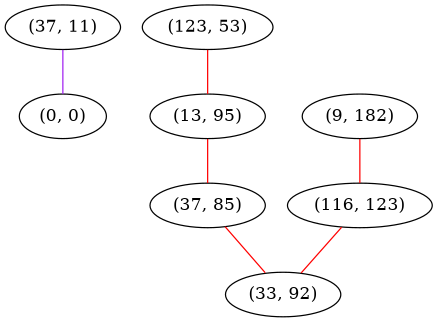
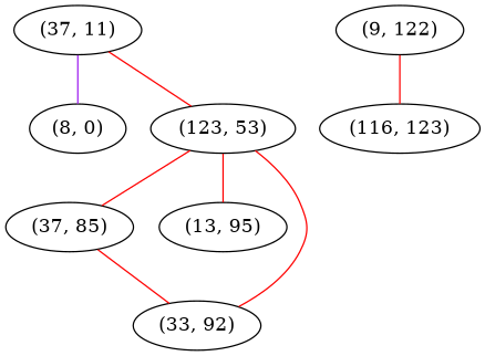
  graph {
    edge [color=red weight=1]
    n1 [label="(37, 11)"]
-   "(0, 0)"
+   "(0, 0)" [label="(8, 0)"]
    "(123, 53)"
    "(37, 85)"
    "(13, 95)"
    "(33, 92)"
    n7 [label="(116, 123)"]
-   "(9, 182)"
+   "(9, 182)" [label="(9, 122)"]
    n1 -- "(0, 0)" [color=purple weight=4]
-   "(13, 95)" -- "(37, 85)"
+   n1 -- "(123, 53)"
+   "(123, 53)" -- "(37, 85)"
    "(123, 53)" -- "(13, 95)"
    "(37, 85)" -- "(33, 92)"
-   n7 -- "(33, 92)"
+   "(123, 53)" -- "(33, 92)"
    "(9, 182)" -- n7
  }
